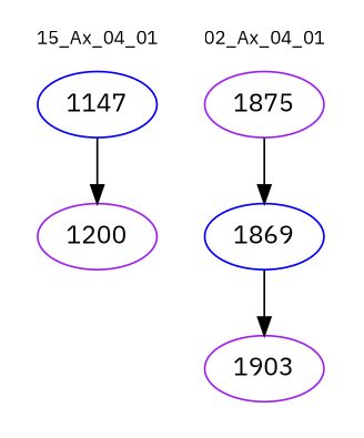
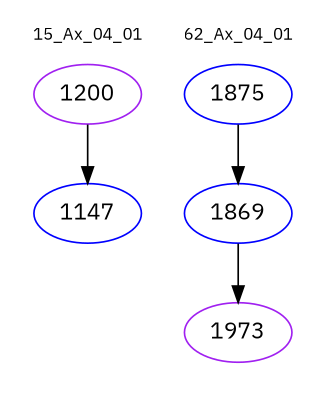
  digraph {
    fontname="IBM Plex Sans"
    node [color=purple fontname="IBM Plex Sans"]
    edge [color=black fontname="IBM Plex Sans"]
    n1 [color=blue label=1147]
    n2 [label=1200]
-   n3 [label=1875]
+   n3 [color=blue label=1875]
    n4 [color=blue label=1869]
-   n5 [label=1903]
+   n5 [label=1973]
    subgraph cluster_1 {
      color=white
      fontsize=10
      label="15_Ax_04_01"
      n1
      n2
    }
    subgraph cluster_2 {
      color=white
      fontsize=10
-     label="02_Ax_04_01"
+     label="62_Ax_04_01"
      n3
      n4
      n5
    }
-   n1 -> n2
+   n2 -> n1
    n3 -> n4
    n4 -> n5
  }
